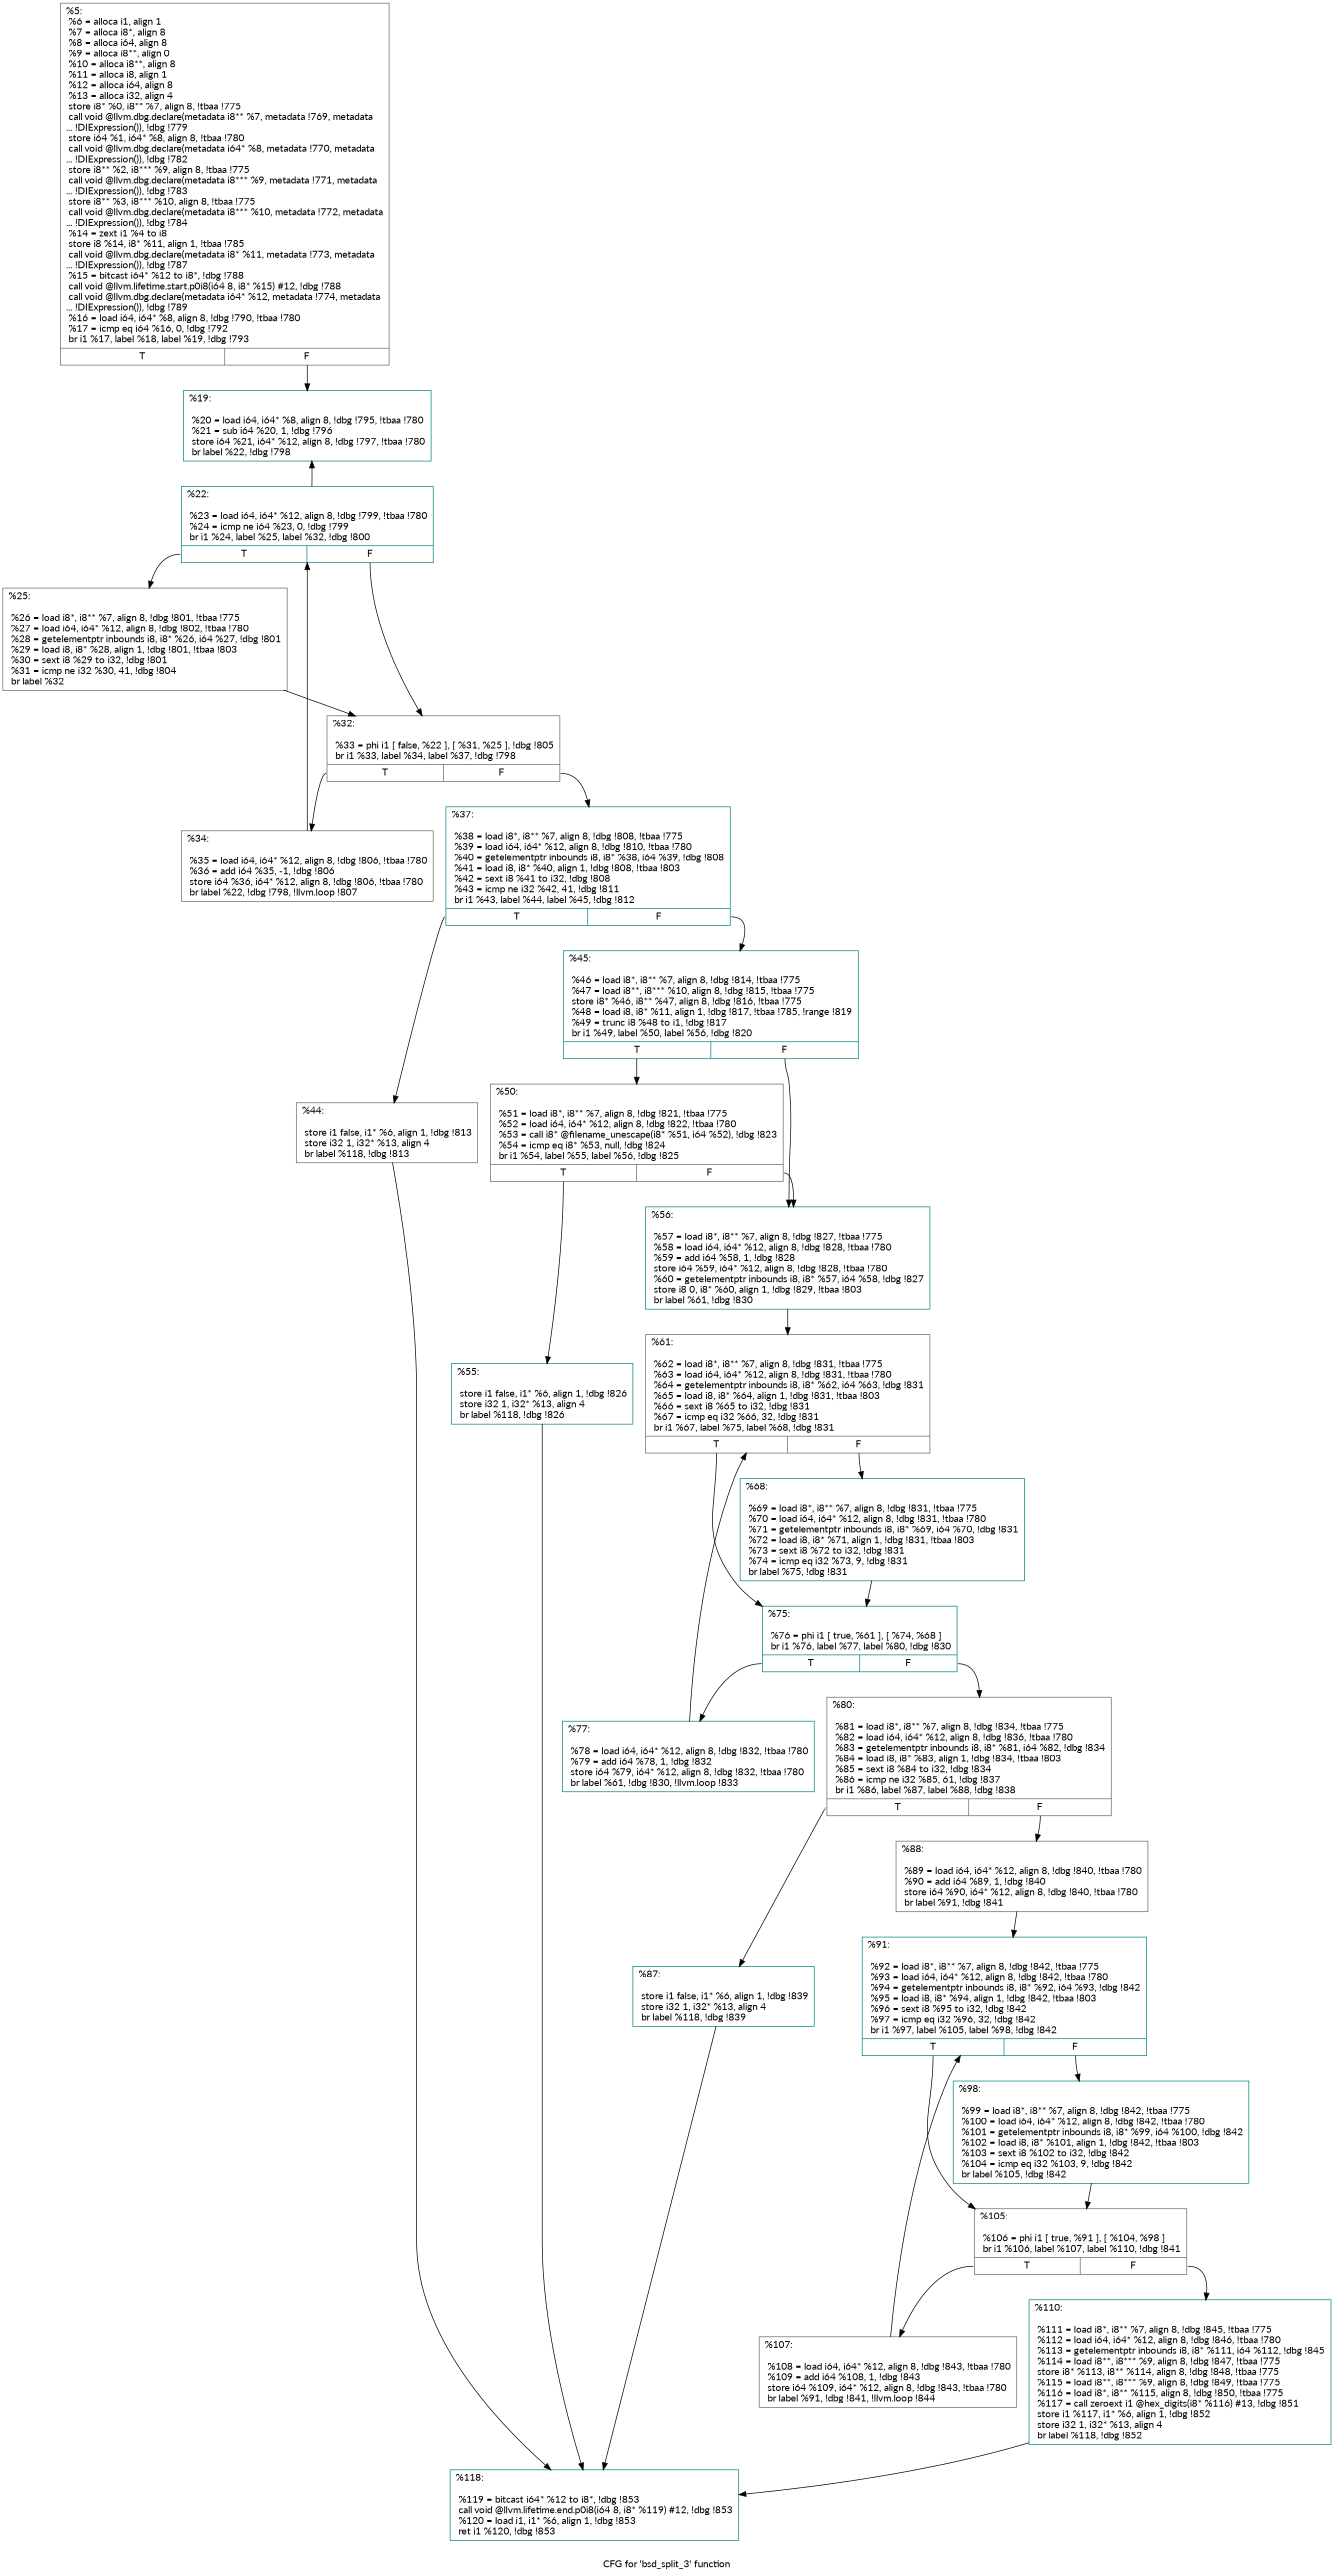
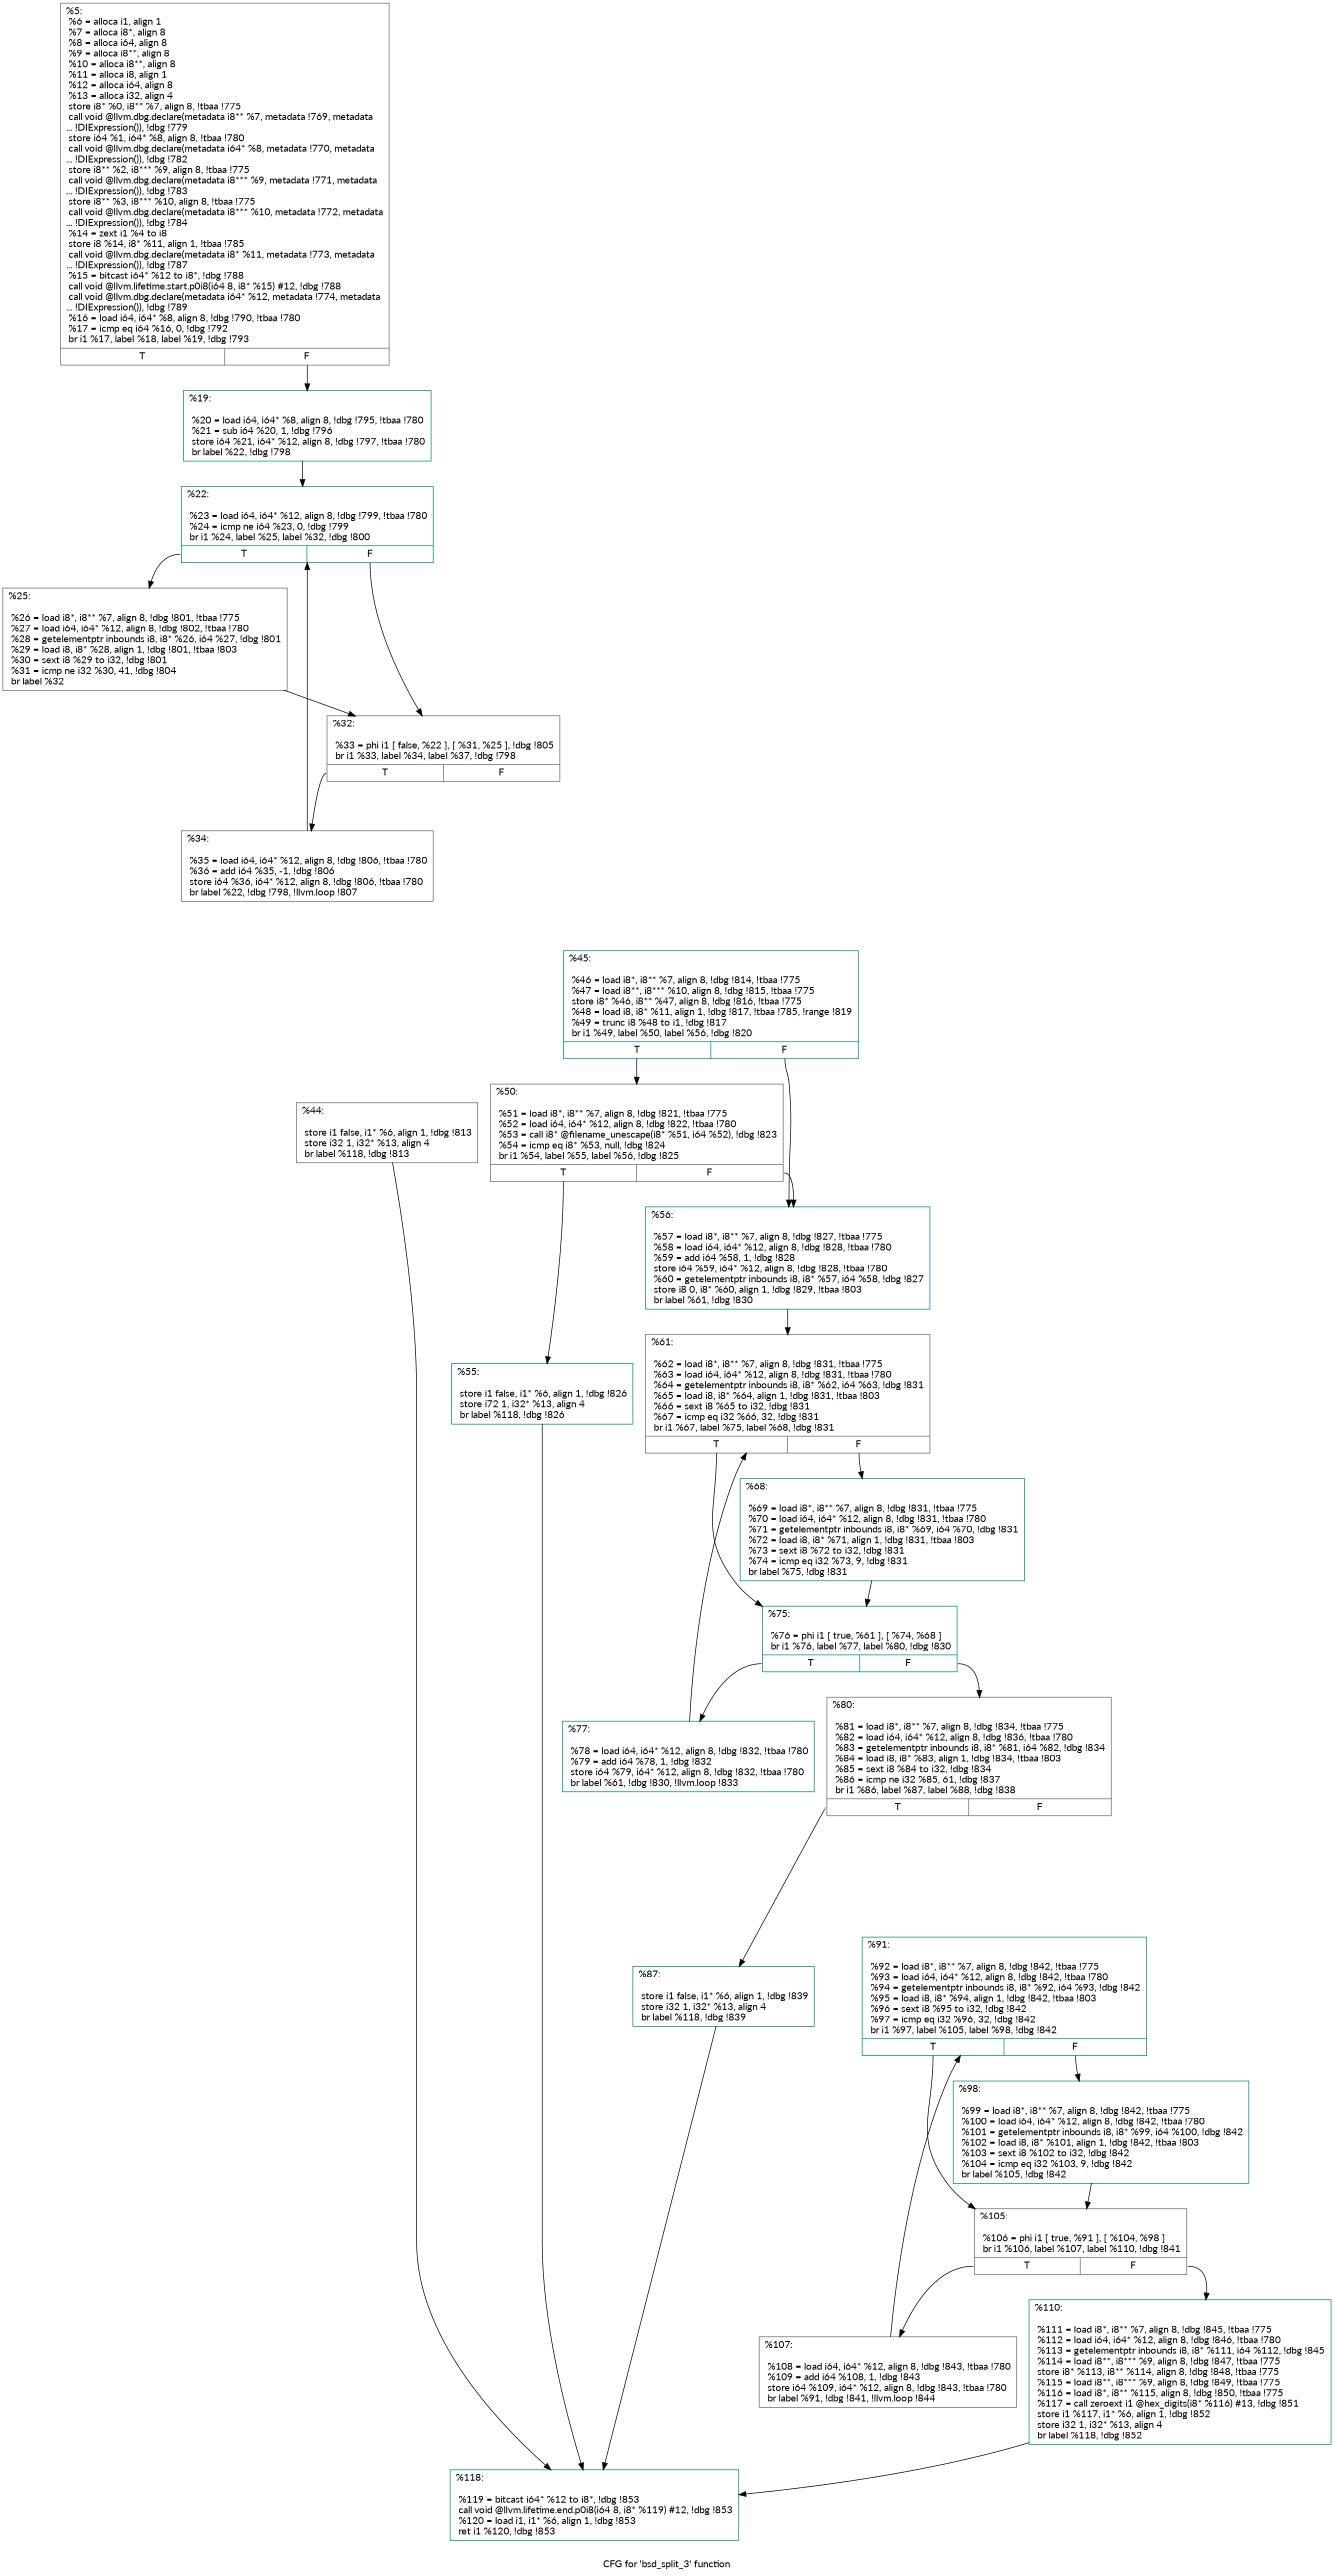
  digraph {
    fontname=Lato
    label="CFG for 'bsd_split_3' function"
    node [color=teal fontname=Lato shape=record]
    edge [fontname=Lato]
-   n1 [color=gray40 label="{%5:\l  %6 = alloca i1, align 1\l  %7 = alloca i8*, align 8\l  %8 = alloca i64, align 8\l  %9 = alloca i8**, align 0\l  %10 = alloca i8**, align 8\l  %11 = alloca i8, align 1\l  %12 = alloca i64, align 8\l  %13 = alloca i32, align 4\l  store i8* %0, i8** %7, align 8, !tbaa !775\l  call void @llvm.dbg.declare(metadata i8** %7, metadata !769, metadata\l... !DIExpression()), !dbg !779\l  store i64 %1, i64* %8, align 8, !tbaa !780\l  call void @llvm.dbg.declare(metadata i64* %8, metadata !770, metadata\l... !DIExpression()), !dbg !782\l  store i8** %2, i8*** %9, align 8, !tbaa !775\l  call void @llvm.dbg.declare(metadata i8*** %9, metadata !771, metadata\l... !DIExpression()), !dbg !783\l  store i8** %3, i8*** %10, align 8, !tbaa !775\l  call void @llvm.dbg.declare(metadata i8*** %10, metadata !772, metadata\l... !DIExpression()), !dbg !784\l  %14 = zext i1 %4 to i8\l  store i8 %14, i8* %11, align 1, !tbaa !785\l  call void @llvm.dbg.declare(metadata i8* %11, metadata !773, metadata\l... !DIExpression()), !dbg !787\l  %15 = bitcast i64* %12 to i8*, !dbg !788\l  call void @llvm.lifetime.start.p0i8(i64 8, i8* %15) #12, !dbg !788\l  call void @llvm.dbg.declare(metadata i64* %12, metadata !774, metadata\l... !DIExpression()), !dbg !789\l  %16 = load i64, i64* %8, align 8, !dbg !790, !tbaa !780\l  %17 = icmp eq i64 %16, 0, !dbg !792\l  br i1 %17, label %18, label %19, !dbg !793\l|{<s0>T|<s1>F}}"]
+   n1 [color=gray40 label="{%5:\l  %6 = alloca i1, align 1\l  %7 = alloca i8*, align 8\l  %8 = alloca i64, align 8\l  %9 = alloca i8**, align 8\l  %10 = alloca i8**, align 8\l  %11 = alloca i8, align 1\l  %12 = alloca i64, align 8\l  %13 = alloca i32, align 4\l  store i8* %0, i8** %7, align 8, !tbaa !775\l  call void @llvm.dbg.declare(metadata i8** %7, metadata !769, metadata\l... !DIExpression()), !dbg !779\l  store i64 %1, i64* %8, align 8, !tbaa !780\l  call void @llvm.dbg.declare(metadata i64* %8, metadata !770, metadata\l... !DIExpression()), !dbg !782\l  store i8** %2, i8*** %9, align 8, !tbaa !775\l  call void @llvm.dbg.declare(metadata i8*** %9, metadata !771, metadata\l... !DIExpression()), !dbg !783\l  store i8** %3, i8*** %10, align 8, !tbaa !775\l  call void @llvm.dbg.declare(metadata i8*** %10, metadata !772, metadata\l... !DIExpression()), !dbg !784\l  %14 = zext i1 %4 to i8\l  store i8 %14, i8* %11, align 1, !tbaa !785\l  call void @llvm.dbg.declare(metadata i8* %11, metadata !773, metadata\l... !DIExpression()), !dbg !787\l  %15 = bitcast i64* %12 to i8*, !dbg !788\l  call void @llvm.lifetime.start.p0i8(i64 8, i8* %15) #12, !dbg !788\l  call void @llvm.dbg.declare(metadata i64* %12, metadata !774, metadata\l... !DIExpression()), !dbg !789\l  %16 = load i64, i64* %8, align 8, !dbg !790, !tbaa !780\l  %17 = icmp eq i64 %16, 0, !dbg !792\l  br i1 %17, label %18, label %19, !dbg !793\l|{<s0>T|<s1>F}}"]
    n2 [label="{%19:\l\l  %20 = load i64, i64* %8, align 8, !dbg !795, !tbaa !780\l  %21 = sub i64 %20, 1, !dbg !796\l  store i64 %21, i64* %12, align 8, !dbg !797, !tbaa !780\l  br label %22, !dbg !798\l}"]
    n3 [label="{%22:\l\l  %23 = load i64, i64* %12, align 8, !dbg !799, !tbaa !780\l  %24 = icmp ne i64 %23, 0, !dbg !799\l  br i1 %24, label %25, label %32, !dbg !800\l|{<s0>T|<s1>F}}"]
    n4 [label="{%118:\l\l  %119 = bitcast i64* %12 to i8*, !dbg !853\l  call void @llvm.lifetime.end.p0i8(i64 8, i8* %119) #12, !dbg !853\l  %120 = load i1, i1* %6, align 1, !dbg !853\l  ret i1 %120, !dbg !853\l}"]
    n5 [color=gray40 label="{%25:\l\l  %26 = load i8*, i8** %7, align 8, !dbg !801, !tbaa !775\l  %27 = load i64, i64* %12, align 8, !dbg !802, !tbaa !780\l  %28 = getelementptr inbounds i8, i8* %26, i64 %27, !dbg !801\l  %29 = load i8, i8* %28, align 1, !dbg !801, !tbaa !803\l  %30 = sext i8 %29 to i32, !dbg !801\l  %31 = icmp ne i32 %30, 41, !dbg !804\l  br label %32\l}"]
    n6 [color=gray40 label="{%32:\l\l  %33 = phi i1 [ false, %22 ], [ %31, %25 ], !dbg !805\l  br i1 %33, label %34, label %37, !dbg !798\l|{<s0>T|<s1>F}}"]
    n7 [color=gray40 label="{%34:\l\l  %35 = load i64, i64* %12, align 8, !dbg !806, !tbaa !780\l  %36 = add i64 %35, -1, !dbg !806\l  store i64 %36, i64* %12, align 8, !dbg !806, !tbaa !780\l  br label %22, !dbg !798, !llvm.loop !807\l}"]
-   n8 [label="{%37:\l\l  %38 = load i8*, i8** %7, align 8, !dbg !808, !tbaa !775\l  %39 = load i64, i64* %12, align 8, !dbg !810, !tbaa !780\l  %40 = getelementptr inbounds i8, i8* %38, i64 %39, !dbg !808\l  %41 = load i8, i8* %40, align 1, !dbg !808, !tbaa !803\l  %42 = sext i8 %41 to i32, !dbg !808\l  %43 = icmp ne i32 %42, 41, !dbg !811\l  br i1 %43, label %44, label %45, !dbg !812\l|{<s0>T|<s1>F}}"]
    n9 [color=gray40 label="{%44:\l\l  store i1 false, i1* %6, align 1, !dbg !813\l  store i32 1, i32* %13, align 4\l  br label %118, !dbg !813\l}"]
    n10 [label="{%45:\l\l  %46 = load i8*, i8** %7, align 8, !dbg !814, !tbaa !775\l  %47 = load i8**, i8*** %10, align 8, !dbg !815, !tbaa !775\l  store i8* %46, i8** %47, align 8, !dbg !816, !tbaa !775\l  %48 = load i8, i8* %11, align 1, !dbg !817, !tbaa !785, !range !819\l  %49 = trunc i8 %48 to i1, !dbg !817\l  br i1 %49, label %50, label %56, !dbg !820\l|{<s0>T|<s1>F}}"]
    n11 [color=gray40 label="{%50:\l\l  %51 = load i8*, i8** %7, align 8, !dbg !821, !tbaa !775\l  %52 = load i64, i64* %12, align 8, !dbg !822, !tbaa !780\l  %53 = call i8* @filename_unescape(i8* %51, i64 %52), !dbg !823\l  %54 = icmp eq i8* %53, null, !dbg !824\l  br i1 %54, label %55, label %56, !dbg !825\l|{<s0>T|<s1>F}}"]
    n12 [label="{%56:\l\l  %57 = load i8*, i8** %7, align 8, !dbg !827, !tbaa !775\l  %58 = load i64, i64* %12, align 8, !dbg !828, !tbaa !780\l  %59 = add i64 %58, 1, !dbg !828\l  store i64 %59, i64* %12, align 8, !dbg !828, !tbaa !780\l  %60 = getelementptr inbounds i8, i8* %57, i64 %58, !dbg !827\l  store i8 0, i8* %60, align 1, !dbg !829, !tbaa !803\l  br label %61, !dbg !830\l}"]
-   n13 [label="{%55:\l\l  store i1 false, i1* %6, align 1, !dbg !826\l  store i32 1, i32* %13, align 4\l  br label %118, !dbg !826\l}"]
+   n13 [label="{%55:\l\l  store i1 false, i1* %6, align 1, !dbg !826\l  store i72 1, i32* %13, align 4\l  br label %118, !dbg !826\l}"]
    n14 [color=gray40 label="{%61:\l\l  %62 = load i8*, i8** %7, align 8, !dbg !831, !tbaa !775\l  %63 = load i64, i64* %12, align 8, !dbg !831, !tbaa !780\l  %64 = getelementptr inbounds i8, i8* %62, i64 %63, !dbg !831\l  %65 = load i8, i8* %64, align 1, !dbg !831, !tbaa !803\l  %66 = sext i8 %65 to i32, !dbg !831\l  %67 = icmp eq i32 %66, 32, !dbg !831\l  br i1 %67, label %75, label %68, !dbg !831\l|{<s0>T|<s1>F}}"]
    n15 [label="{%75:\l\l  %76 = phi i1 [ true, %61 ], [ %74, %68 ]\l  br i1 %76, label %77, label %80, !dbg !830\l|{<s0>T|<s1>F}}"]
    n16 [label="{%68:\l\l  %69 = load i8*, i8** %7, align 8, !dbg !831, !tbaa !775\l  %70 = load i64, i64* %12, align 8, !dbg !831, !tbaa !780\l  %71 = getelementptr inbounds i8, i8* %69, i64 %70, !dbg !831\l  %72 = load i8, i8* %71, align 1, !dbg !831, !tbaa !803\l  %73 = sext i8 %72 to i32, !dbg !831\l  %74 = icmp eq i32 %73, 9, !dbg !831\l  br label %75, !dbg !831\l}"]
    n17 [label="{%77:\l\l  %78 = load i64, i64* %12, align 8, !dbg !832, !tbaa !780\l  %79 = add i64 %78, 1, !dbg !832\l  store i64 %79, i64* %12, align 8, !dbg !832, !tbaa !780\l  br label %61, !dbg !830, !llvm.loop !833\l}"]
    n18 [color=gray40 label="{%80:\l\l  %81 = load i8*, i8** %7, align 8, !dbg !834, !tbaa !775\l  %82 = load i64, i64* %12, align 8, !dbg !836, !tbaa !780\l  %83 = getelementptr inbounds i8, i8* %81, i64 %82, !dbg !834\l  %84 = load i8, i8* %83, align 1, !dbg !834, !tbaa !803\l  %85 = sext i8 %84 to i32, !dbg !834\l  %86 = icmp ne i32 %85, 61, !dbg !837\l  br i1 %86, label %87, label %88, !dbg !838\l|{<s0>T|<s1>F}}"]
    n19 [label="{%87:\l\l  store i1 false, i1* %6, align 1, !dbg !839\l  store i32 1, i32* %13, align 4\l  br label %118, !dbg !839\l}"]
-   n20 [color=gray40 label="{%88:\l\l  %89 = load i64, i64* %12, align 8, !dbg !840, !tbaa !780\l  %90 = add i64 %89, 1, !dbg !840\l  store i64 %90, i64* %12, align 8, !dbg !840, !tbaa !780\l  br label %91, !dbg !841\l}"]
    n21 [label="{%91:\l\l  %92 = load i8*, i8** %7, align 8, !dbg !842, !tbaa !775\l  %93 = load i64, i64* %12, align 8, !dbg !842, !tbaa !780\l  %94 = getelementptr inbounds i8, i8* %92, i64 %93, !dbg !842\l  %95 = load i8, i8* %94, align 1, !dbg !842, !tbaa !803\l  %96 = sext i8 %95 to i32, !dbg !842\l  %97 = icmp eq i32 %96, 32, !dbg !842\l  br i1 %97, label %105, label %98, !dbg !842\l|{<s0>T|<s1>F}}"]
    n22 [color=gray40 label="{%105:\l\l  %106 = phi i1 [ true, %91 ], [ %104, %98 ]\l  br i1 %106, label %107, label %110, !dbg !841\l|{<s0>T|<s1>F}}"]
    n23 [label="{%98:\l\l  %99 = load i8*, i8** %7, align 8, !dbg !842, !tbaa !775\l  %100 = load i64, i64* %12, align 8, !dbg !842, !tbaa !780\l  %101 = getelementptr inbounds i8, i8* %99, i64 %100, !dbg !842\l  %102 = load i8, i8* %101, align 1, !dbg !842, !tbaa !803\l  %103 = sext i8 %102 to i32, !dbg !842\l  %104 = icmp eq i32 %103, 9, !dbg !842\l  br label %105, !dbg !842\l}"]
    n24 [color=gray40 label="{%107:\l\l  %108 = load i64, i64* %12, align 8, !dbg !843, !tbaa !780\l  %109 = add i64 %108, 1, !dbg !843\l  store i64 %109, i64* %12, align 8, !dbg !843, !tbaa !780\l  br label %91, !dbg !841, !llvm.loop !844\l}"]
    n25 [label="{%110:\l\l  %111 = load i8*, i8** %7, align 8, !dbg !845, !tbaa !775\l  %112 = load i64, i64* %12, align 8, !dbg !846, !tbaa !780\l  %113 = getelementptr inbounds i8, i8* %111, i64 %112, !dbg !845\l  %114 = load i8**, i8*** %9, align 8, !dbg !847, !tbaa !775\l  store i8* %113, i8** %114, align 8, !dbg !848, !tbaa !775\l  %115 = load i8**, i8*** %9, align 8, !dbg !849, !tbaa !775\l  %116 = load i8*, i8** %115, align 8, !dbg !850, !tbaa !775\l  %117 = call zeroext i1 @hex_digits(i8* %116) #13, !dbg !851\l  store i1 %117, i1* %6, align 1, !dbg !852\l  store i32 1, i32* %13, align 4\l  br label %118, !dbg !852\l}"]
    n1 -> n2 [tailport=s1]
-   n3 -> n2
+   n2 -> n3
    n3 -> n5 [tailport=s0]
    n3 -> n6 [tailport=s1]
    n5 -> n6
    n6 -> n7 [tailport=s0]
-   n6 -> n8 [tailport=s1]
    n7 -> n3
-   n8 -> n9 [tailport=s0]
-   n8 -> n10 [tailport=s1]
    n9 -> n4
    n10 -> n11 [tailport=s0]
    n10 -> n12 [tailport=s1]
    n11 -> n12 [tailport=s1]
    n11 -> n13 [tailport=s0]
    n12 -> n14
    n13 -> n4
    n14 -> n15 [tailport=s0]
    n14 -> n16 [tailport=s1]
    n15 -> n17 [tailport=s0]
    n15 -> n18 [tailport=s1]
    n16 -> n15
    n17 -> n14
    n18 -> n19 [tailport=s0]
-   n18 -> n20 [tailport=s1]
    n19 -> n4
-   n20 -> n21
    n21 -> n22 [tailport=s0]
    n21 -> n23 [tailport=s1]
    n22 -> n24 [tailport=s0]
    n22 -> n25 [tailport=s1]
    n23 -> n22
    n24 -> n21
    n25 -> n4
  }
